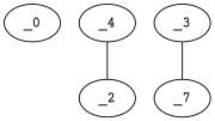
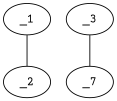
  graph {
    fontname="Courier Prime"
    node [fontname="Courier Prime"]
    edge [fontname="Courier Prime"]
-   _0 [x=1.00842 y=0.574568]
-   _1 [x=1.99792 y=0.690171 label=_4]
+   _1 [x=1.99792 y=0.690171]
    _2 [x=2.05125 y=2.95942]
    _3 [x=0.73 y=1.66021]
    n5 [label=_7 x=2.19289 y=1.85443]
    _1 -- _2
    _3 -- n5
  }
